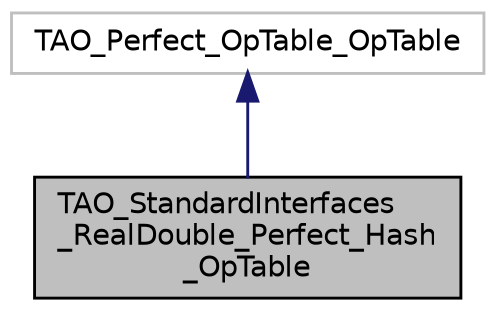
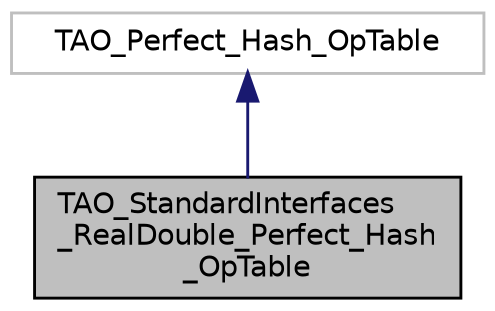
  digraph {
    node [fontname=Helvetica fontsize=10 shape=record style=filled]
    n1 [color=black fillcolor=grey75 fontcolor=black height=0.2 label="TAO_StandardInterfaces\l_RealDouble_Perfect_Hash\l_OpTable" width=0.4]
-   n2 [color=grey75 fillcolor=white height=0.2 label=TAO_Perfect_OpTable_OpTable width=0.4]
+   n2 [color=grey75 fillcolor=white height=0.2 label=TAO_Perfect_Hash_OpTable width=0.4]
    n2 -> n1 [color=midnightblue dir=back fontname=Helvetica fontsize=10 labelfontname=Helvetica labelfontsize=10 style=solid]
  }
